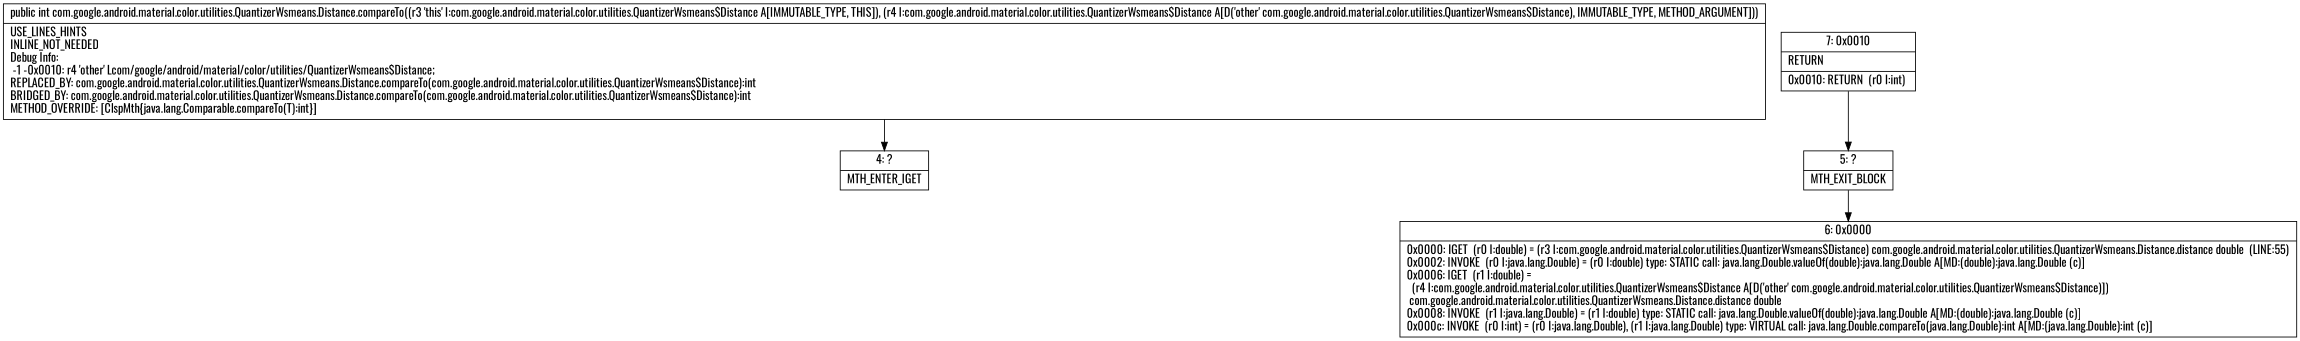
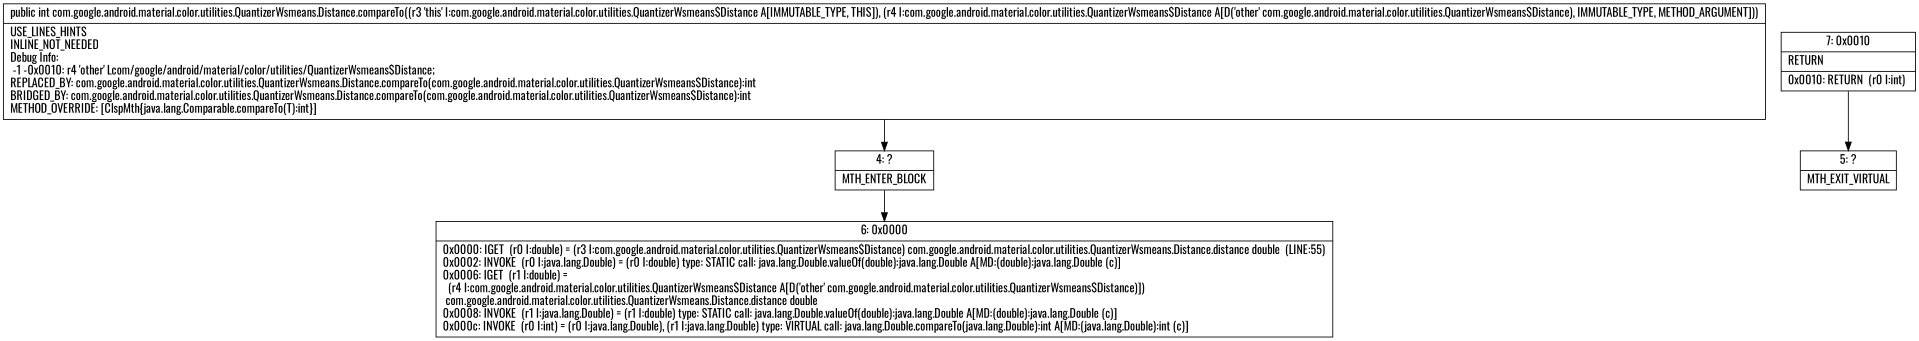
  digraph {
    fontname=Oswald
    node [fontname=Oswald shape=record]
    edge [fontname=Oswald]
-   n1 [label="{4\:\ ?|MTH_ENTER_IGET\l}"]
+   n1 [label="{4\:\ ?|MTH_ENTER_BLOCK\l}"]
    n2 [label="{6\:\ 0x0000|0x0000: IGET  (r0 I:double) = (r3 I:com.google.android.material.color.utilities.QuantizerWsmeans$Distance) com.google.android.material.color.utilities.QuantizerWsmeans.Distance.distance double  (LINE:55)\l0x0002: INVOKE  (r0 I:java.lang.Double) = (r0 I:double) type: STATIC call: java.lang.Double.valueOf(double):java.lang.Double A[MD:(double):java.lang.Double (c)]\l0x0006: IGET  (r1 I:double) = \l  (r4 I:com.google.android.material.color.utilities.QuantizerWsmeans$Distance A[D('other' com.google.android.material.color.utilities.QuantizerWsmeans$Distance)])\l com.google.android.material.color.utilities.QuantizerWsmeans.Distance.distance double \l0x0008: INVOKE  (r1 I:java.lang.Double) = (r1 I:double) type: STATIC call: java.lang.Double.valueOf(double):java.lang.Double A[MD:(double):java.lang.Double (c)]\l0x000c: INVOKE  (r0 I:int) = (r0 I:java.lang.Double), (r1 I:java.lang.Double) type: VIRTUAL call: java.lang.Double.compareTo(java.lang.Double):int A[MD:(java.lang.Double):int (c)]\l}"]
    n3 [label="{7\:\ 0x0010|RETURN\l|0x0010: RETURN  (r0 I:int) \l}"]
-   n4 [label="{5\:\ ?|MTH_EXIT_BLOCK\l}"]
+   n4 [label="{5\:\ ?|MTH_EXIT_VIRTUAL\l}"]
    n5 [label="{public int com.google.android.material.color.utilities.QuantizerWsmeans.Distance.compareTo((r3 'this' I:com.google.android.material.color.utilities.QuantizerWsmeans$Distance A[IMMUTABLE_TYPE, THIS]), (r4 I:com.google.android.material.color.utilities.QuantizerWsmeans$Distance A[D('other' com.google.android.material.color.utilities.QuantizerWsmeans$Distance), IMMUTABLE_TYPE, METHOD_ARGUMENT]))  | USE_LINES_HINTS\lINLINE_NOT_NEEDED\lDebug Info:\l  \-1 \-0x0010: r4 'other' Lcom\/google\/android\/material\/color\/utilities\/QuantizerWsmeans$Distance;\lREPLACED_BY: com.google.android.material.color.utilities.QuantizerWsmeans.Distance.compareTo(com.google.android.material.color.utilities.QuantizerWsmeans$Distance):int\lBRIDGED_BY: com.google.android.material.color.utilities.QuantizerWsmeans.Distance.compareTo(com.google.android.material.color.utilities.QuantizerWsmeans$Distance):int\lMETHOD_OVERRIDE: [ClspMth\{java.lang.Comparable.compareTo(T):int\}]\l}"]
-   n4 -> n2
+   n1 -> n2
    n3 -> n4
    n5 -> n1
  }
